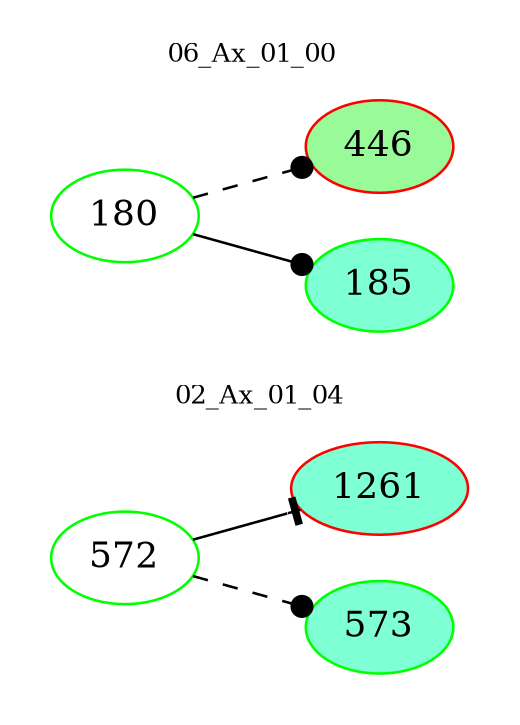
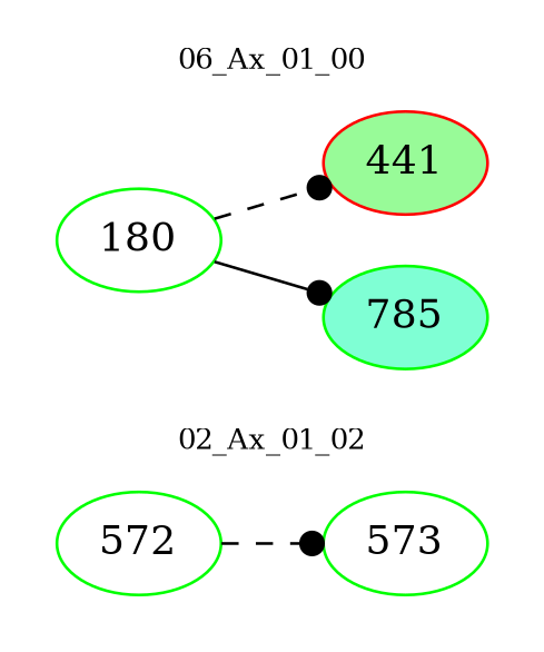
  digraph {
    rankdir=LR
    node [color=green fillcolor=white style=filled]
    edge [arrowhead=dot color=black style=dashed]
    n1 [label=572]
-   n2 [fillcolor=aquamarine label=573]
-   n3 [color=red fillcolor=aquamarine label=1261]
+   n2 [label=573]
    n4 [label=180]
-   n5 [fillcolor=aquamarine label=185]
-   n6 [color=red fillcolor=palegreen label=446]
+   n5 [fillcolor=aquamarine label=785]
+   n6 [color=red fillcolor=palegreen label=441]
    subgraph cluster_1 {
      color=white
      fontsize=10
-     label="02_Ax_01_04"
+     label="02_Ax_01_02"
      n1
      n2
-     n3
    }
    subgraph cluster_2 {
      color=white
      fontsize=10
      label="06_Ax_01_00"
      n4
      n5
      n6
    }
    n1 -> n2
-   n1 -> n3 [arrowhead=tee style=solid]
    n4 -> n5 [style=solid]
    n4 -> n6
  }
